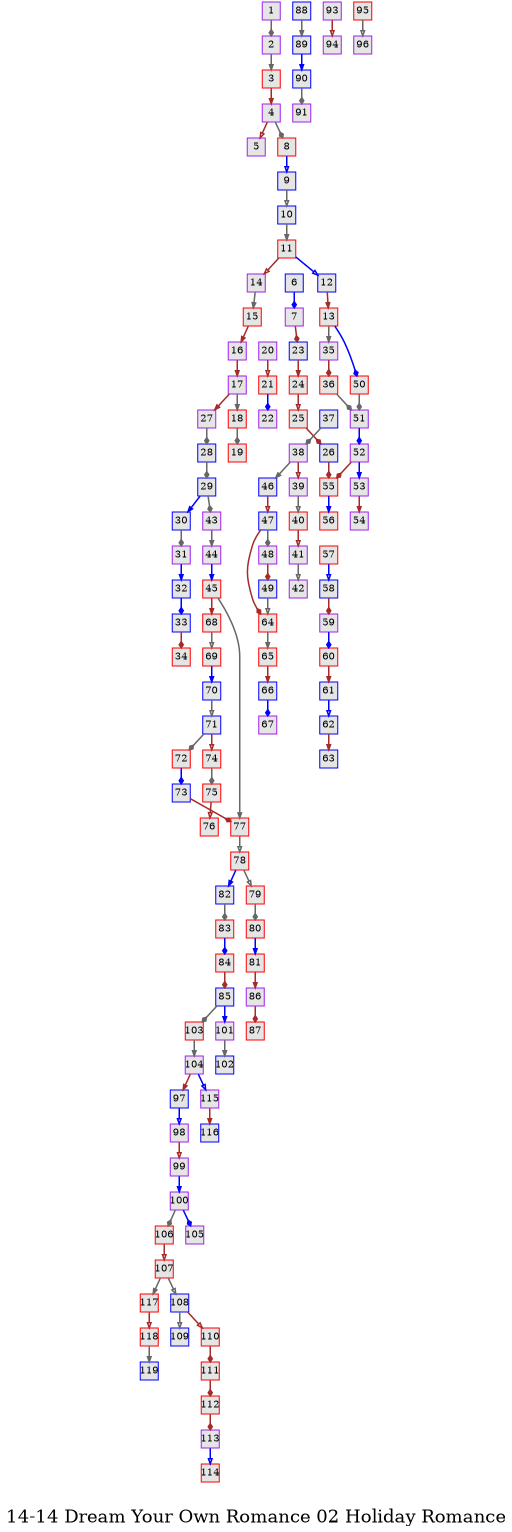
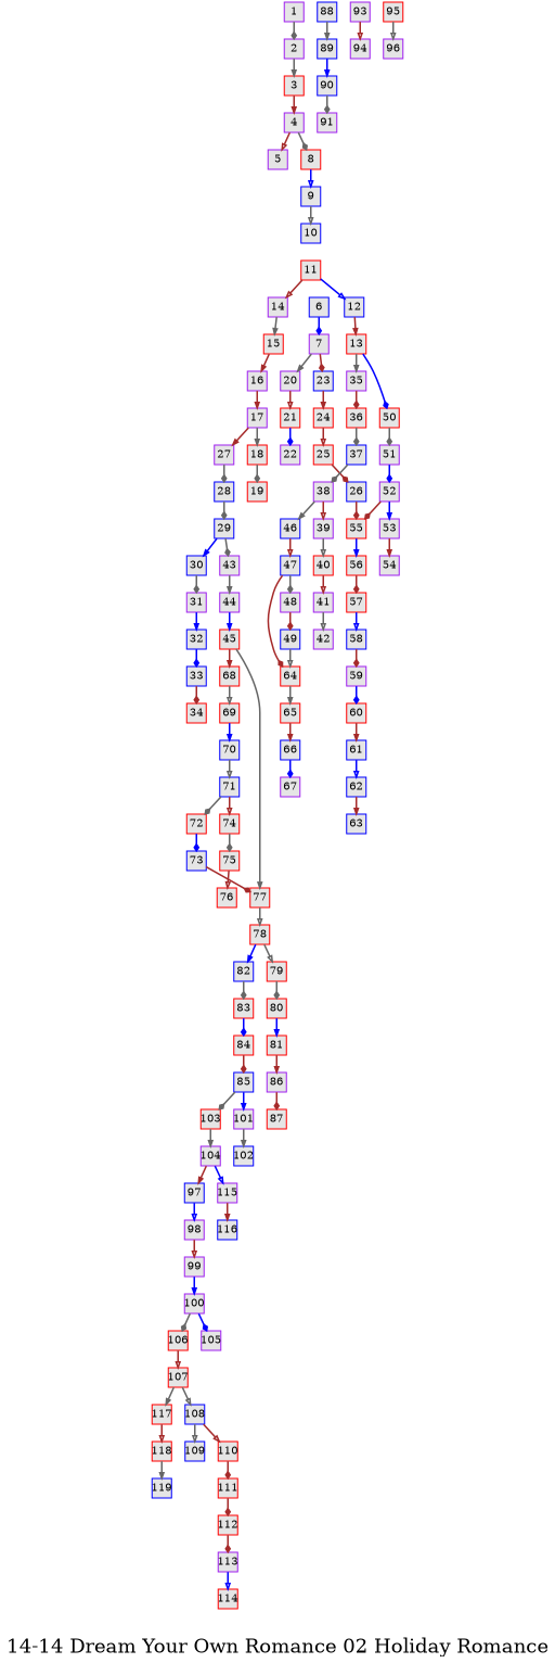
  digraph {
    fontsize=36
    label="14-14 Dream Your Own Romance 02 Holiday Romance"
    nodesep=0.35
    ordering=out
    rankdir=TB
    ranksep=0.45
    node [color=red fillcolor=grey90 fixedsize=true fontsize=20 labelfloat=true margin="0,0" penwidth=2 regular=true shape=rect style=filled]
    edge [arrowhead=diamond color=gray40 fontsize=12 labelfloat=true penwidth=3]
    1 [color=purple]
    2 [color=purple]
    3
    4 [color=purple]
    5 [color=purple]
    8
    9 [color=blue]
    6 [color=blue]
    7 [color=purple]
    10 [color=blue]
    20 [color=purple]
    23 [color=blue]
    21
    24
    22 [color=purple]
    25
    11
    14 [color=purple]
    12 [color=blue]
    15
    13
    16 [color=purple]
    35 [color=purple]
    50
    36
    51 [color=purple]
    37 [color=blue]
    52 [color=purple]
    17 [color=purple]
    27 [color=purple]
    18
    28 [color=blue]
    19
    29 [color=blue]
    26 [color=blue]
    55
    56
    57
    30 [color=blue]
    43 [color=purple]
    31 [color=purple]
    44 [color=purple]
    32 [color=blue]
    45
    33 [color=blue]
    34
    38 [color=purple]
    46 [color=blue]
    39 [color=purple]
    47 [color=blue]
    40
    64
    48 [color=purple]
    41 [color=purple]
    42 [color=purple]
    68
    77
    69
    78
    70 [color=blue]
    82 [color=blue]
    79
    65
    49 [color=blue]
    66 [color=blue]
    53 [color=purple]
    54 [color=purple]
    58 [color=blue]
    59 [color=purple]
    60
    61 [color=blue]
    62 [color=blue]
    63 [color=blue]
    67 [color=purple]
    71 [color=blue]
    72
    74
    73 [color=blue]
    75
    76
    83
    80
    84
    81
    86 [color=purple]
    88 [color=blue]
    89 [color=blue]
    87
    90 [color=blue]
    85 [color=blue]
    103
    101 [color=purple]
    104 [color=purple]
    102 [color=blue]
    97 [color=blue]
    115 [color=purple]
    91 [color=purple]
    93 [color=purple]
    94 [color=purple]
    96 [color=purple]
    95
    98 [color=purple]
    99 [color=purple]
    100 [color=purple]
    106
    105 [color=purple]
    107
    117
    108 [color=blue]
    116 [color=blue]
    118
    109 [color=blue]
    110
    119 [color=blue]
    111
    112
    113 [color=purple]
    114
    1 -> 2
    2 -> 3 [arrowhead=normal]
    3 -> 4 [arrowhead=normal color=brown]
    4 -> 5 [arrowhead=onormal color=brown]
    4 -> 8
    8 -> 9 [arrowhead=onormal color=blue]
    9 -> 10 [arrowhead=onormal]
    6 -> 7 [color=blue]
+   7 -> 20 [arrowhead=normal]
    7 -> 23 [color=brown]
-   10 -> 11 [arrowhead=normal]
    20 -> 21 [arrowhead=onormal color=brown]
    23 -> 24 [arrowhead=normal color=brown]
    21 -> 22 [color=blue]
    24 -> 25 [arrowhead=onormal color=brown]
    25 -> 26 [color=brown]
    11 -> 14 [arrowhead=onormal color=brown]
    11 -> 12 [arrowhead=onormal color=blue]
    14 -> 15 [arrowhead=normal]
    12 -> 13 [arrowhead=normal color=brown]
    15 -> 16 [arrowhead=normal color=brown]
    13 -> 35 [arrowhead=normal]
    13 -> 50 [color=blue]
    16 -> 17 [arrowhead=normal color=brown]
    35 -> 36 [color=brown]
    50 -> 51
-   36 -> 51
+   36 -> 37
    51 -> 52 [color=blue]
    37 -> 38
    52 -> 55 [color=brown]
    52 -> 53 [arrowhead=normal color=blue]
    17 -> 27 [arrowhead=normal color=brown]
    17 -> 18 [arrowhead=normal]
    27 -> 28
    18 -> 19
    28 -> 29
    29 -> 30 [arrowhead=normal color=blue]
    29 -> 43
    26 -> 55 [color=brown]
    55 -> 56 [arrowhead=normal color=blue]
+   56 -> 57 [color=brown]
    57 -> 58 [arrowhead=onormal color=blue]
    30 -> 31
    43 -> 44 [arrowhead=normal]
    31 -> 32 [arrowhead=normal color=blue]
    44 -> 45 [arrowhead=normal color=blue]
    32 -> 33 [color=blue]
    45 -> 68 [arrowhead=normal color=brown]
    45 -> 77 [arrowhead=normal]
    33 -> 34 [color=brown]
    38 -> 46 [arrowhead=normal]
    38 -> 39 [arrowhead=onormal color=brown]
    46 -> 47 [arrowhead=onormal color=brown]
    39 -> 40 [arrowhead=onormal]
    47 -> 64 [color=brown]
    47 -> 48
    40 -> 41 [arrowhead=onormal color=brown]
    64 -> 65 [arrowhead=normal]
    48 -> 49 [color=brown]
    41 -> 42 [arrowhead=onormal]
    68 -> 69 [arrowhead=onormal]
    77 -> 78 [arrowhead=onormal]
    69 -> 70 [arrowhead=normal color=blue]
    78 -> 82 [arrowhead=normal color=blue]
    78 -> 79 [arrowhead=onormal]
    70 -> 71 [arrowhead=onormal]
    82 -> 83
    79 -> 80
    65 -> 66 [arrowhead=normal color=brown]
    49 -> 64 [arrowhead=onormal]
    66 -> 67 [color=blue]
    53 -> 54 [arrowhead=normal color=brown]
    58 -> 59 [color=brown]
    59 -> 60 [color=blue]
    60 -> 61 [arrowhead=normal color=brown]
    61 -> 62 [arrowhead=onormal color=blue]
    62 -> 63 [arrowhead=normal color=brown]
    71 -> 72
    71 -> 74 [arrowhead=onormal color=brown]
    72 -> 73 [color=blue]
    74 -> 75
    73 -> 77 [color=brown]
    75 -> 76 [arrowhead=onormal color=brown]
    83 -> 84 [color=blue]
    80 -> 81 [arrowhead=normal color=blue]
    84 -> 85 [color=brown]
    81 -> 86 [arrowhead=normal color=brown]
    86 -> 87 [color=brown]
    88 -> 89 [arrowhead=normal]
    89 -> 90 [arrowhead=normal color=blue]
    90 -> 91
    85 -> 103
    85 -> 101 [arrowhead=normal color=blue]
    103 -> 104 [arrowhead=normal]
    101 -> 102 [arrowhead=normal]
    104 -> 97 [arrowhead=normal color=brown]
    104 -> 115 [arrowhead=onormal color=blue]
    97 -> 98 [arrowhead=onormal color=blue]
    115 -> 116 [arrowhead=normal color=brown]
    93 -> 94 [arrowhead=onormal color=brown]
    95 -> 96 [arrowhead=onormal]
    98 -> 99 [arrowhead=onormal color=brown]
    99 -> 100 [arrowhead=normal color=blue]
    100 -> 106
    100 -> 105 [color=blue]
    106 -> 107 [arrowhead=onormal color=brown]
    107 -> 117 [arrowhead=normal]
    107 -> 108 [arrowhead=onormal]
    117 -> 118 [arrowhead=onormal color=brown]
    108 -> 109 [arrowhead=onormal]
    108 -> 110 [arrowhead=onormal color=brown]
    118 -> 119 [arrowhead=normal]
    110 -> 111 [color=brown]
    111 -> 112 [color=brown]
    112 -> 113 [color=brown]
    113 -> 114 [arrowhead=onormal color=blue]
  }
